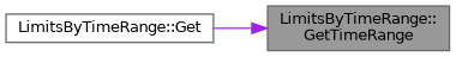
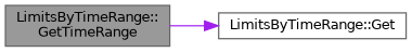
  digraph {
    rankdir=RL
    node [fontname=Helvetica fontsize=10 shape=box style=filled]
    n1 [color=gray40 fillcolor=grey60 fontcolor=black height=0.2 label="LimitsByTimeRange::\lGetTimeRange" width=0.4]
    n2 [color=grey40 fillcolor=white height=0.2 label="LimitsByTimeRange::Get" width=0.4]
-   n1 -> n2 [color=purple dir=back fontname=Helvetica fontsize=10 labelfontname=Helvetica labelfontsize=10 style=solid]
+   n2 -> n1 [color=purple dir=back fontname=Helvetica fontsize=10 labelfontname=Helvetica labelfontsize=10 style=solid]
  }
